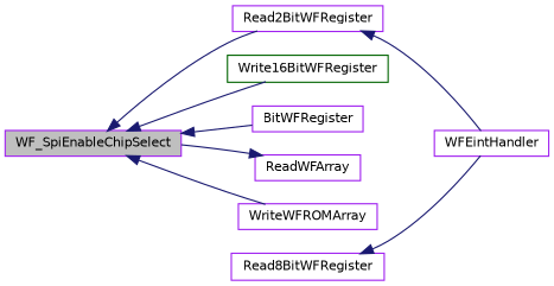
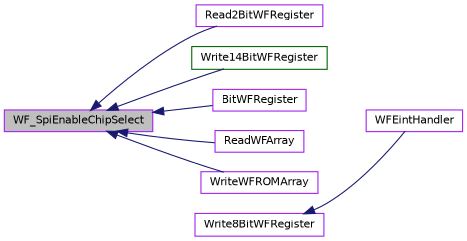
  digraph {
    rankdir=LR
    node [color=purple fillcolor=white fontname=Helvetica fontsize=10 shape=record style=filled]
    edge [color=midnightblue dir=back fontname=Helvetica fontsize=10 labelfontname=Helvetica labelfontsize=10 style=solid]
    n1 [fillcolor=grey75 fontcolor=black height=0.2 label=WF_SpiEnableChipSelect width=0.4]
    n2 [height=0.2 label=Read2BitWFRegister width=0.4]
-   n3 [color=darkgreen height=0.2 label=Write16BitWFRegister width=0.4]
+   n3 [color=darkgreen height=0.2 label=Write14BitWFRegister width=0.4]
    n4 [height=0.2 label=BitWFRegister width=0.4]
    n5 [height=0.2 label=ReadWFArray width=0.4]
    n6 [height=0.2 label=WriteWFROMArray width=0.4]
    n7 [height=0.2 label=WFEintHandler width=0.4]
-   n8 [height=0.2 label=Read8BitWFRegister width=0.4]
+   n8 [height=0.2 label=Write8BitWFRegister width=0.4]
    n1 -> n2
    n1 -> n3
    n1 -> n4
-   n5 -> n1
+   n1 -> n5
    n1 -> n6
-   n2 -> n7
    n8 -> n7
  }
